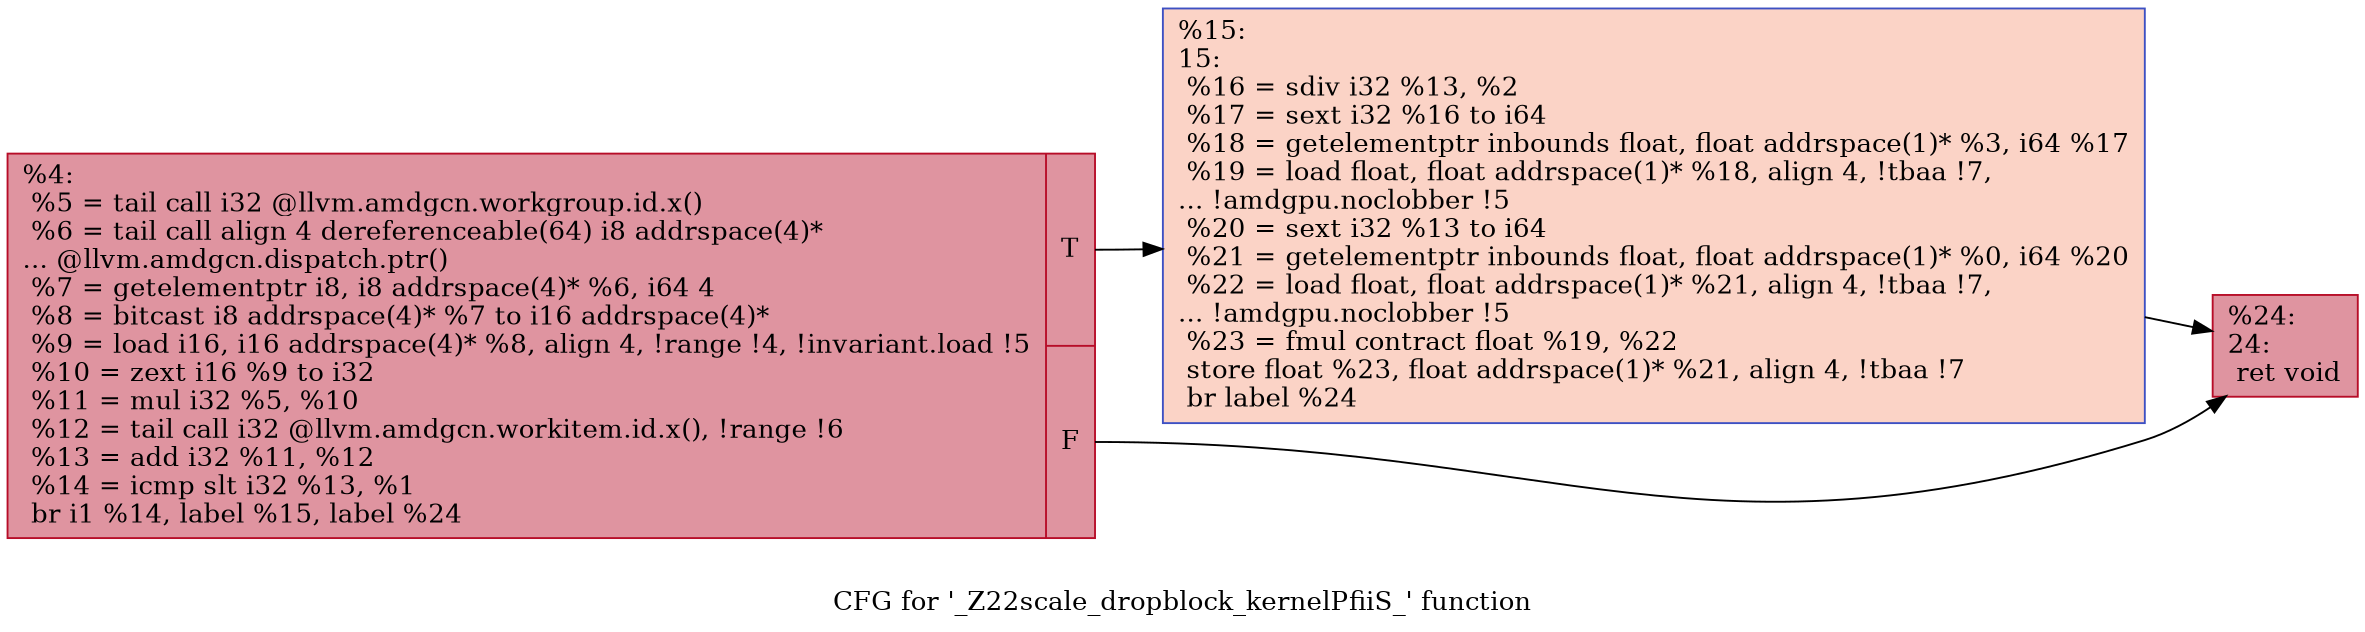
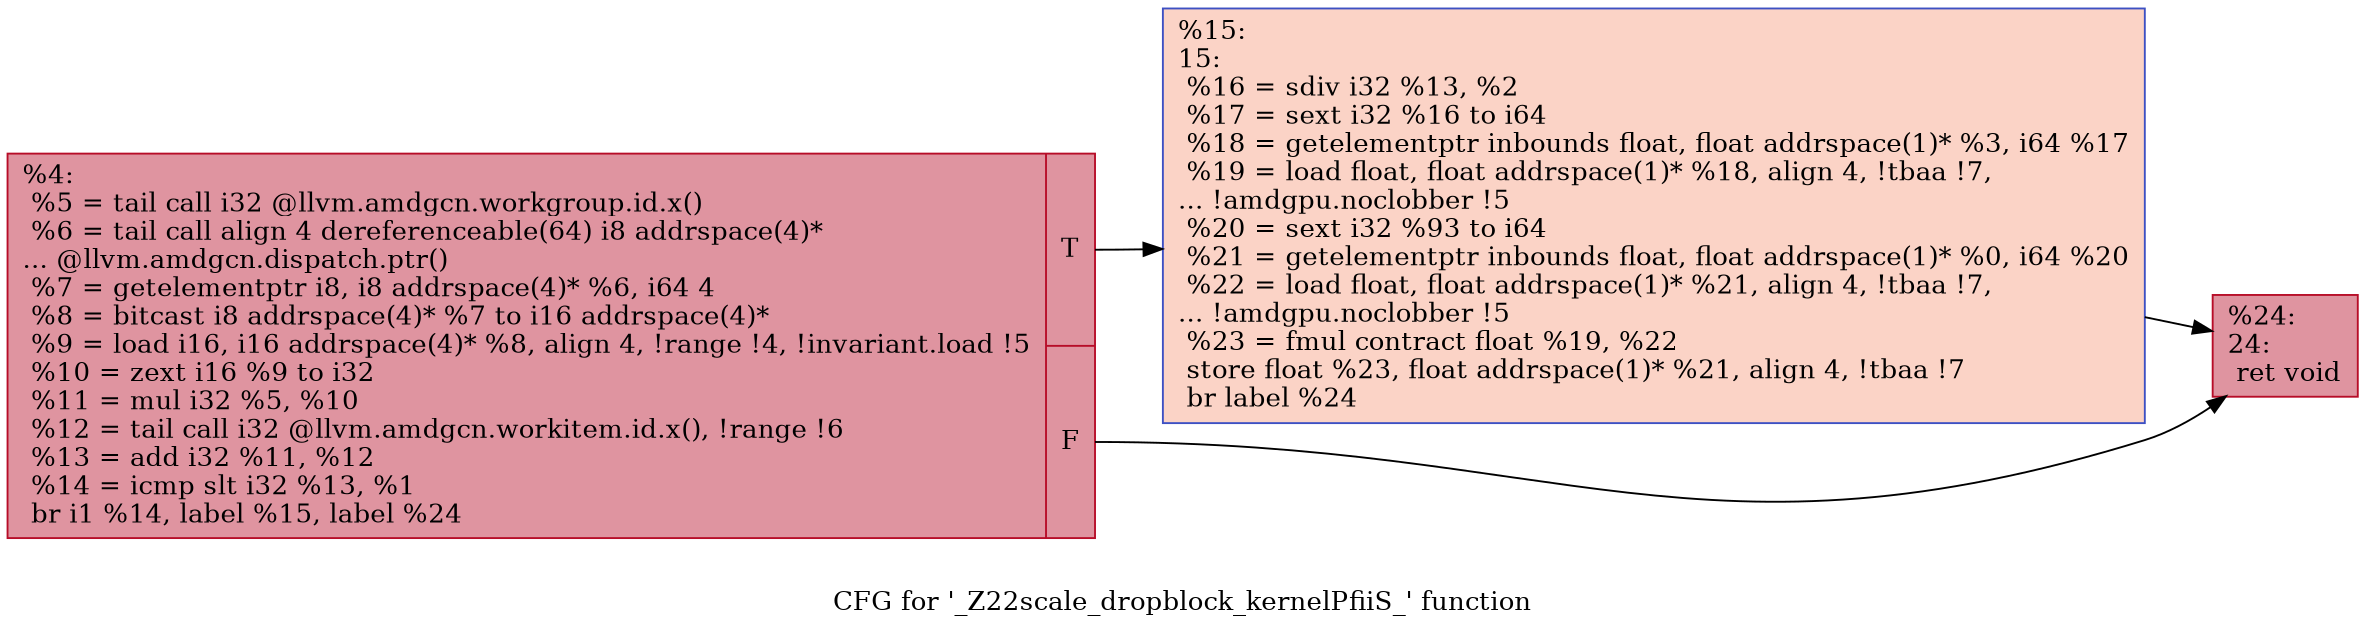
  digraph {
    label="CFG for '_Z22scale_dropblock_kernelPfiiS_' function"
    rankdir=LR
    node [color="#b70d28ff" fillcolor="#b70d2870" shape=record style=filled]
    n1 [label="{%4:\l  %5 = tail call i32 @llvm.amdgcn.workgroup.id.x()\l  %6 = tail call align 4 dereferenceable(64) i8 addrspace(4)*\l... @llvm.amdgcn.dispatch.ptr()\l  %7 = getelementptr i8, i8 addrspace(4)* %6, i64 4\l  %8 = bitcast i8 addrspace(4)* %7 to i16 addrspace(4)*\l  %9 = load i16, i16 addrspace(4)* %8, align 4, !range !4, !invariant.load !5\l  %10 = zext i16 %9 to i32\l  %11 = mul i32 %5, %10\l  %12 = tail call i32 @llvm.amdgcn.workitem.id.x(), !range !6\l  %13 = add i32 %11, %12\l  %14 = icmp slt i32 %13, %1\l  br i1 %14, label %15, label %24\l|{<s0>T|<s1>F}}"]
-   n2 [color="#3d50c3ff" fillcolor="#f59c7d70" label="{%15:\l15:                                               \l  %16 = sdiv i32 %13, %2\l  %17 = sext i32 %16 to i64\l  %18 = getelementptr inbounds float, float addrspace(1)* %3, i64 %17\l  %19 = load float, float addrspace(1)* %18, align 4, !tbaa !7,\l... !amdgpu.noclobber !5\l  %20 = sext i32 %13 to i64\l  %21 = getelementptr inbounds float, float addrspace(1)* %0, i64 %20\l  %22 = load float, float addrspace(1)* %21, align 4, !tbaa !7,\l... !amdgpu.noclobber !5\l  %23 = fmul contract float %19, %22\l  store float %23, float addrspace(1)* %21, align 4, !tbaa !7\l  br label %24\l}"]
+   n2 [color="#3d50c3ff" fillcolor="#f59c7d70" label="{%15:\l15:                                               \l  %16 = sdiv i32 %13, %2\l  %17 = sext i32 %16 to i64\l  %18 = getelementptr inbounds float, float addrspace(1)* %3, i64 %17\l  %19 = load float, float addrspace(1)* %18, align 4, !tbaa !7,\l... !amdgpu.noclobber !5\l  %20 = sext i32 %93 to i64\l  %21 = getelementptr inbounds float, float addrspace(1)* %0, i64 %20\l  %22 = load float, float addrspace(1)* %21, align 4, !tbaa !7,\l... !amdgpu.noclobber !5\l  %23 = fmul contract float %19, %22\l  store float %23, float addrspace(1)* %21, align 4, !tbaa !7\l  br label %24\l}"]
    n3 [label="{%24:\l24:                                               \l  ret void\l}"]
    n1 -> n2 [tailport=s0]
    n1 -> n3 [tailport=s1]
    n2 -> n3
  }
